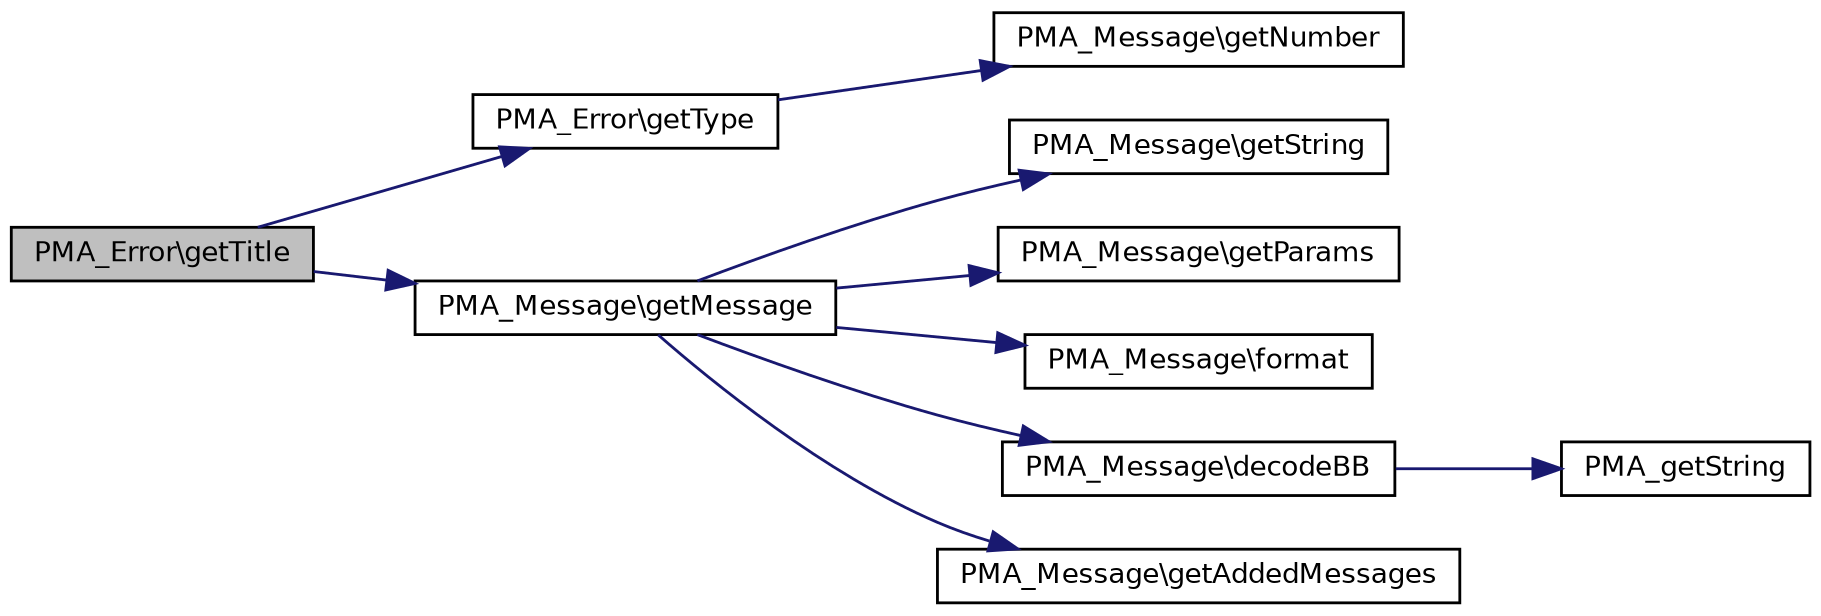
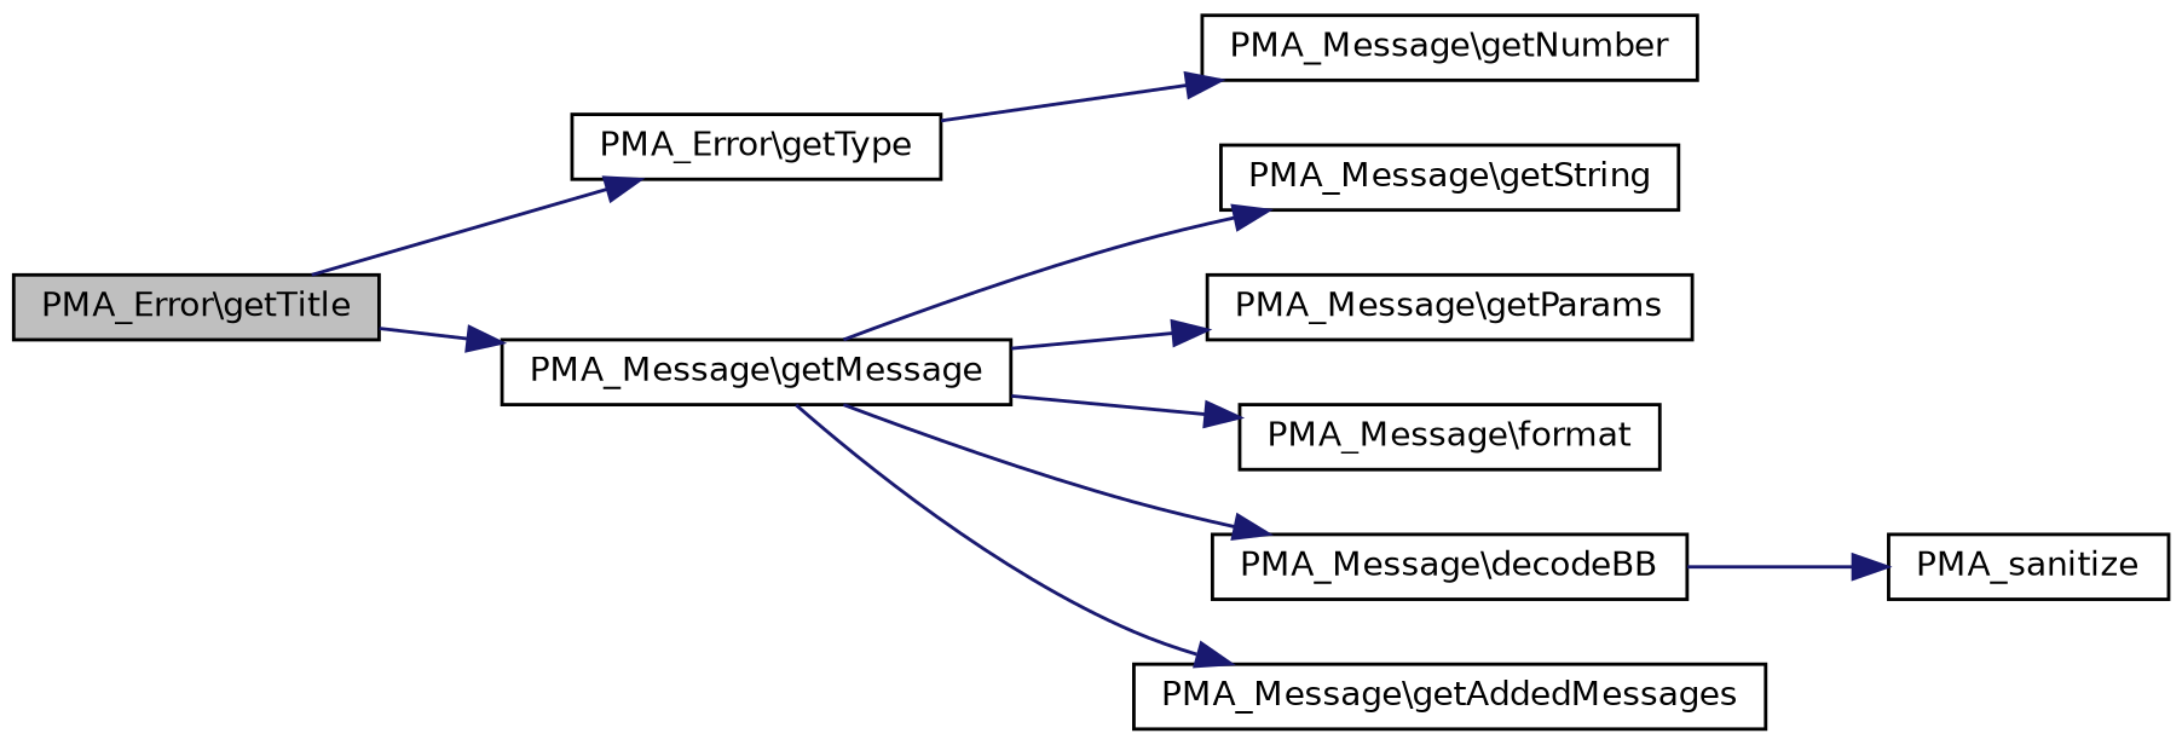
  digraph {
    rankdir=LR
    node [color=black fillcolor=white fontname=Helvetica fontsize=10 shape=record style=filled]
    edge [color=midnightblue fontname=Helvetica fontsize=10 labelfontname=Helvetica labelfontsize=10 style=solid]
    n1 [fillcolor=grey75 fontcolor=black height=0.2 label="PMA_Error\\getTitle" width=0.4]
    n2 [height=0.2 label="PMA_Error\\getType" width=0.4]
    n3 [height=0.2 label="PMA_Message\\getMessage" width=0.4]
    n4 [height=0.2 label="PMA_Message\\getNumber" width=0.4]
    n5 [height=0.2 label="PMA_Message\\getString" width=0.4]
    n6 [height=0.2 label="PMA_Message\\getParams" width=0.4]
    n7 [height=0.2 label="PMA_Message\\format" width=0.4]
    n8 [height=0.2 label="PMA_Message\\decodeBB" width=0.4]
    n9 [height=0.2 label="PMA_Message\\getAddedMessages" width=0.4]
-   n10 [height=0.2 label=PMA_getString width=0.4]
+   n10 [height=0.2 label=PMA_sanitize width=0.4]
    n1 -> n2
    n1 -> n3
    n2 -> n4
    n3 -> n5
    n3 -> n6
    n3 -> n7
    n3 -> n8
    n3 -> n9
    n8 -> n10
  }
